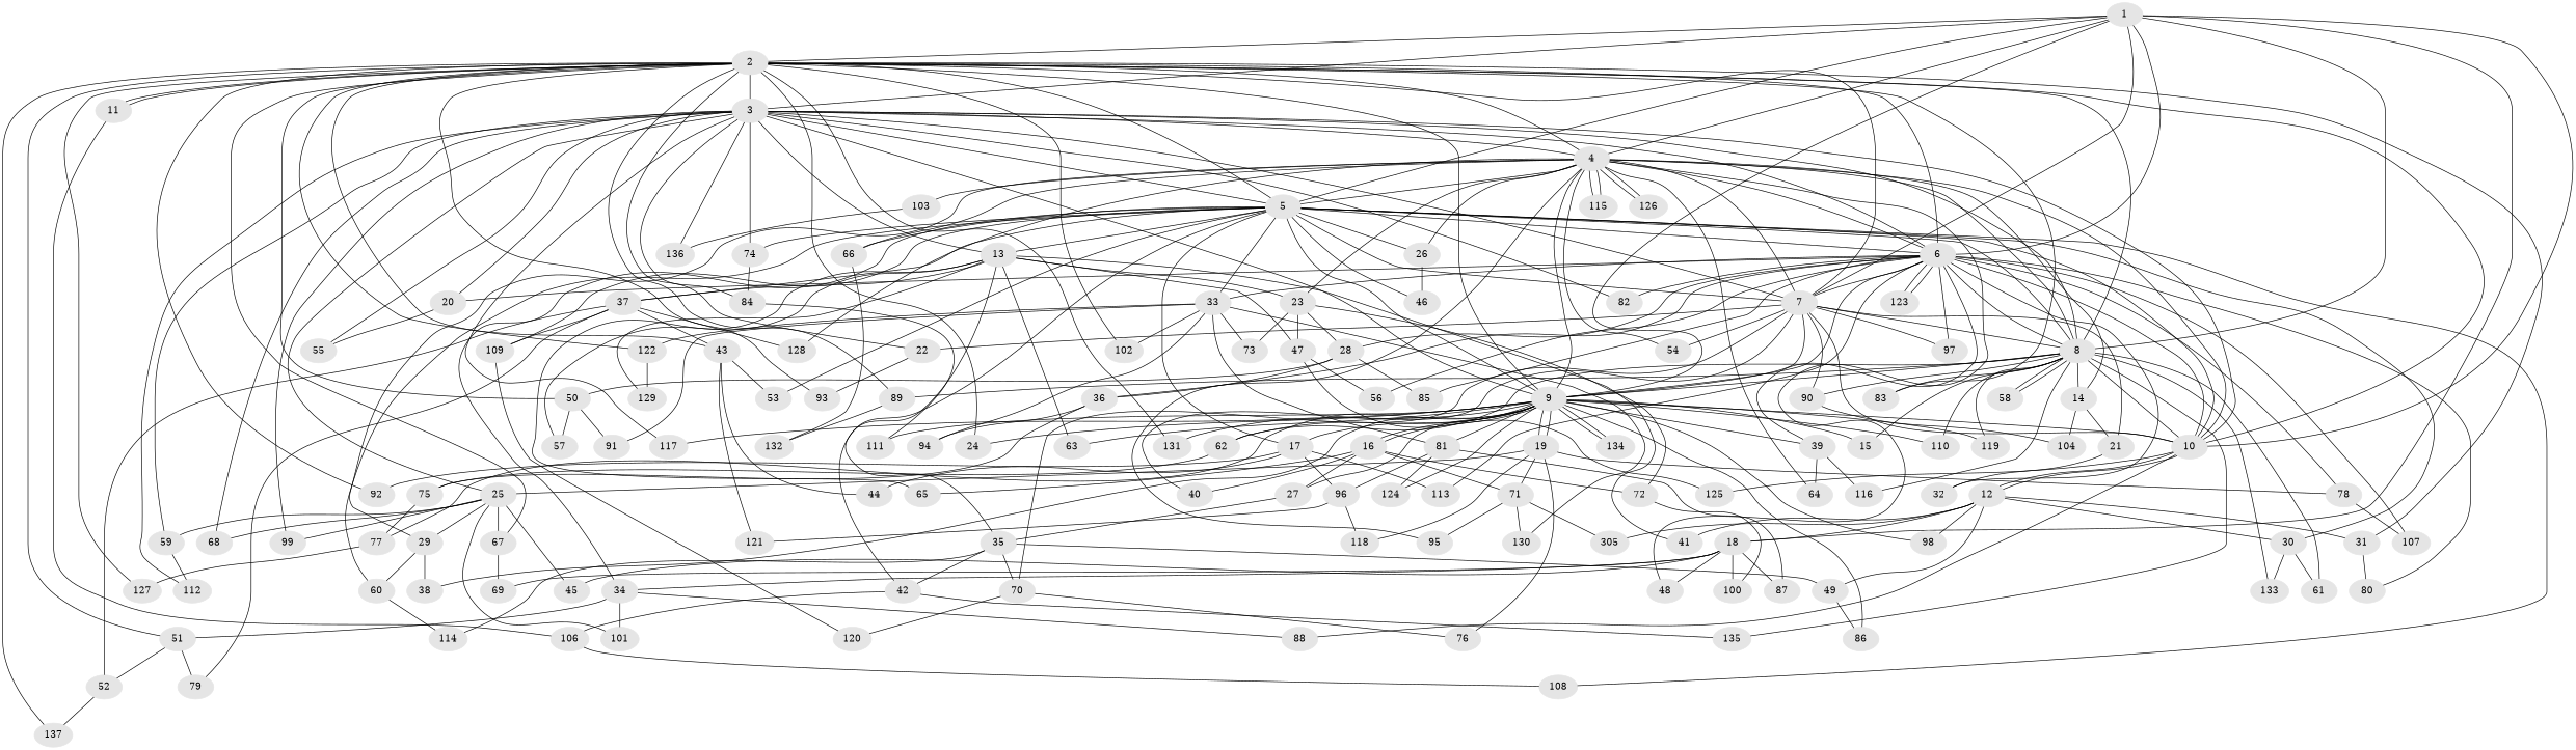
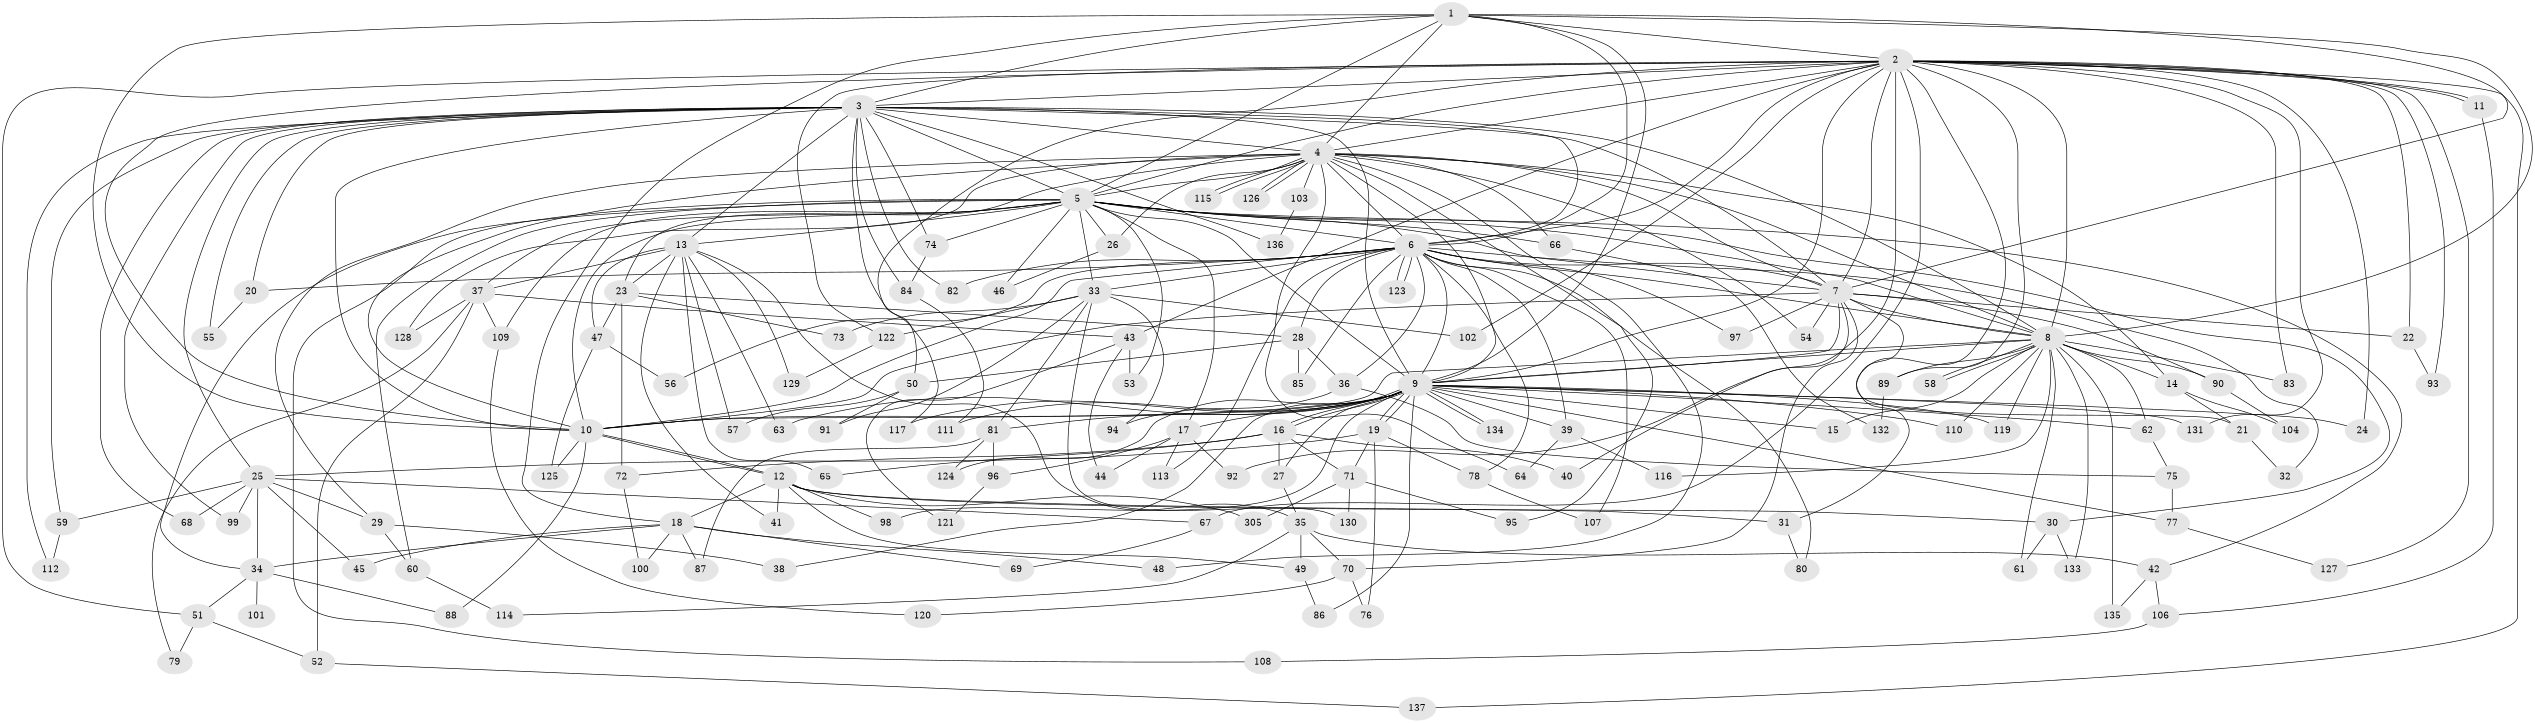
  graph {
    node [color=gray90 style=filled]
    1
    2
    3
    4
    5
    6
    7
    8
    9
    10
    18
    11
    22
    24
    31
    43
    50
    51
    67
    83
    89
    92
    93
    102
    122
    127
    131
    137
    13
    20
    25
    55
    59
    68
    74
    82
    84
    99
    112
    117
    136
    14
    23
    26
    29
    48
    54
    64
    66
    95
    103
    115
    126
    128
    17
    30
    33
    34
    37
    42
    46
    53
    60
    108
    109
    28
    32
    36
    39
    56
    78
    80
    85
    97
    107
    113
    123
    21
    40
    70
    90
    133
    15
    58
    61
    62
    110
    116
    119
    135
    16
    19
    27
    38
    63
    77
    81
    86
    98
    111
    124
    134
    12
    88
    125
    45
    69
    87
    100
    106
    44
    121
    57
    91
    52
    79
    132
    129
    41
    35
    47
    65
    101
    104
    72
    73
    96
    94
    130
    114
    120
    75
    76
    71
-   118
    49
    n137 [label=305]
    1 -- 2
    1 -- 3
    1 -- 4
    1 -- 5
    1 -- 6
    1 -- 7
    1 -- 8
    1 -- 9
    1 -- 10
    1 -- 18
    2 -- 3
    2 -- 4
    2 -- 5
    2 -- 6
    2 -- 7
    2 -- 8
    2 -- 9
    2 -- 10
    2 -- 11
    2 -- 11
    2 -- 22
    2 -- 24
    2 -- 31
    2 -- 43
    2 -- 50
    2 -- 51
    2 -- 67
    2 -- 83
    2 -- 89
    2 -- 92
    2 -- 93
    2 -- 102
    2 -- 122
    2 -- 127
    2 -- 131
    2 -- 137
    3 -- 4
    3 -- 5
    3 -- 6
    3 -- 7
    3 -- 8
    3 -- 9
    3 -- 10
    3 -- 13
    3 -- 20
    3 -- 25
    3 -- 55
    3 -- 59
    3 -- 68
    3 -- 74
    3 -- 82
    3 -- 84
    3 -- 99
    3 -- 112
    3 -- 117
    3 -- 136
    4 -- 5
    4 -- 6
    4 -- 7
    4 -- 8
    4 -- 9
    4 -- 10
    4 -- 14
    4 -- 23
    4 -- 26
    4 -- 29
    4 -- 48
    4 -- 54
    4 -- 64
    4 -- 66
    4 -- 95
    4 -- 103
    4 -- 115
    4 -- 115
    4 -- 126
    4 -- 126
    4 -- 128
    5 -- 6
    5 -- 7
    5 -- 8
    5 -- 9
    5 -- 10
    5 -- 13
    5 -- 74
    5 -- 26
    5 -- 66
    5 -- 17
    5 -- 30
    5 -- 33
    5 -- 34
    5 -- 37
    5 -- 42
    5 -- 46
    5 -- 53
    5 -- 60
    5 -- 108
    5 -- 109
    6 -- 7
    6 -- 8
    6 -- 9
    6 -- 10
    6 -- 20
    6 -- 82
    6 -- 33
    6 -- 28
    6 -- 32
    6 -- 36
    6 -- 39
    6 -- 56
    6 -- 78
    6 -- 80
    6 -- 85
    6 -- 97
    6 -- 107
    6 -- 113
    6 -- 123
    6 -- 123
    7 -- 8
    7 -- 9
    7 -- 10
    7 -- 22
    7 -- 54
    7 -- 97
    7 -- 21
    7 -- 40
    7 -- 70
    7 -- 90
    8 -- 9
    8 -- 10
    8 -- 83
    8 -- 89
    8 -- 14
    8 -- 90
    8 -- 133
    8 -- 15
    8 -- 58
    8 -- 58
    8 -- 61
    8 -- 62
    8 -- 110
    8 -- 116
    8 -- 119
    8 -- 135
    9 -- 10
    9 -- 24
    9 -- 131
    9 -- 117
    9 -- 17
    9 -- 39
    9 -- 15
    9 -- 62
    9 -- 110
    9 -- 119
    9 -- 16
    9 -- 16
    9 -- 19
    9 -- 19
    9 -- 27
    9 -- 38
    9 -- 63
    9 -- 77
    9 -- 81
    9 -- 86
    9 -- 98
    9 -- 111
    9 -- 124
    9 -- 134
    9 -- 134
    10 -- 12
    10 -- 12
    10 -- 88
    10 -- 125
    18 -- 48
    18 -- 34
    18 -- 45
    18 -- 69
    18 -- 87
    18 -- 100
    11 -- 106
    22 -- 93
    31 -- 80
    43 -- 53
    43 -- 44
    43 -- 121
    50 -- 57
    50 -- 91
    51 -- 52
    51 -- 79
    67 -- 69
    89 -- 132
    122 -- 129
    13 -- 23
    13 -- 37
    13 -- 63
    13 -- 57
    13 -- 129
    13 -- 41
    13 -- 35
    13 -- 47
    13 -- 65
    20 -- 55
    25 -- 67
    25 -- 59
    25 -- 68
    25 -- 99
    25 -- 29
    25 -- 45
-   25 -- 101
+   25 -- 34
    59 -- 112
    74 -- 84
    84 -- 111
    14 -- 21
    14 -- 104
    23 -- 28
    23 -- 47
    23 -- 72
    23 -- 73
    26 -- 46
    29 -- 60
    29 -- 38
    66 -- 132
    103 -- 136
    17 -- 92
    17 -- 113
    17 -- 44
    17 -- 96
    30 -- 133
    30 -- 61
    33 -- 102
    33 -- 122
    33 -- 81
    33 -- 91
    33 -- 73
    33 -- 94
    33 -- 130
    34 -- 51
    34 -- 88
    34 -- 101
    37 -- 43
    37 -- 128
    37 -- 109
    37 -- 52
    37 -- 79
    42 -- 135
    42 -- 106
    60 -- 114
    109 -- 120
    28 -- 50
    28 -- 36
    28 -- 85
    36 -- 94
    36 -- 75
    39 -- 64
    39 -- 116
    78 -- 107
    21 -- 32
    70 -- 120
    70 -- 76
    90 -- 104
    62 -- 75
    16 -- 40
    16 -- 27
    16 -- 65
    16 -- 72
    16 -- 71
    19 -- 25
    19 -- 78
    19 -- 76
    19 -- 71
-   19 -- 118
    27 -- 35
    77 -- 127
    81 -- 124
    81 -- 87
    81 -- 96
    12 -- 18
    12 -- 31
    12 -- 30
    12 -- 98
    12 -- 41
    12 -- 49
    12 -- n137
    106 -- 108
    52 -- 137
    35 -- 42
    35 -- 70
    35 -- 114
    35 -- 49
    47 -- 56
    47 -- 125
    72 -- 100
    96 -- 121
-   96 -- 118
    75 -- 77
    71 -- 95
    71 -- 130
    71 -- n137
    49 -- 86
  }
